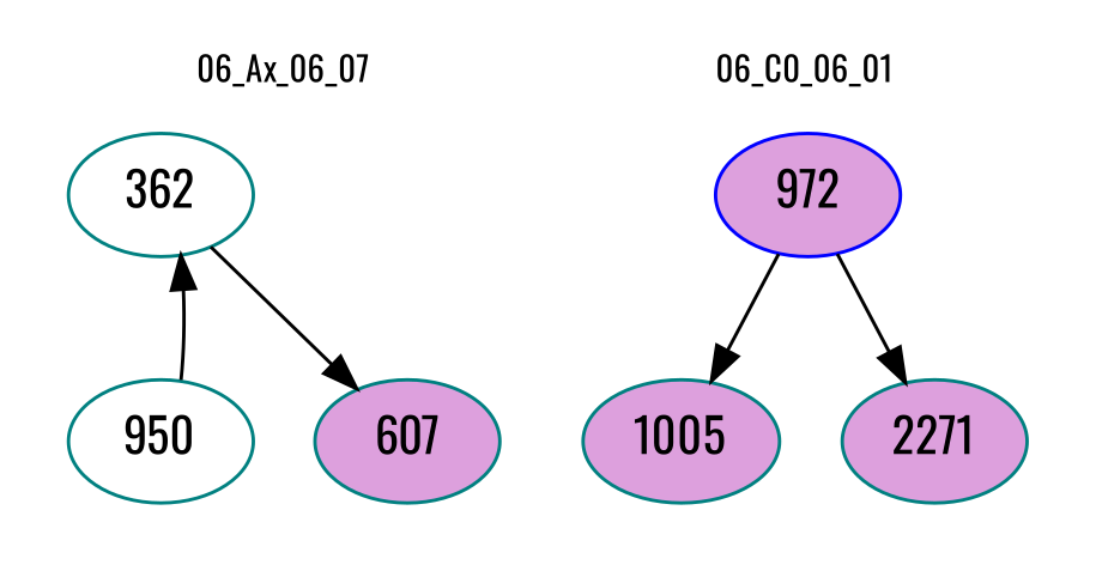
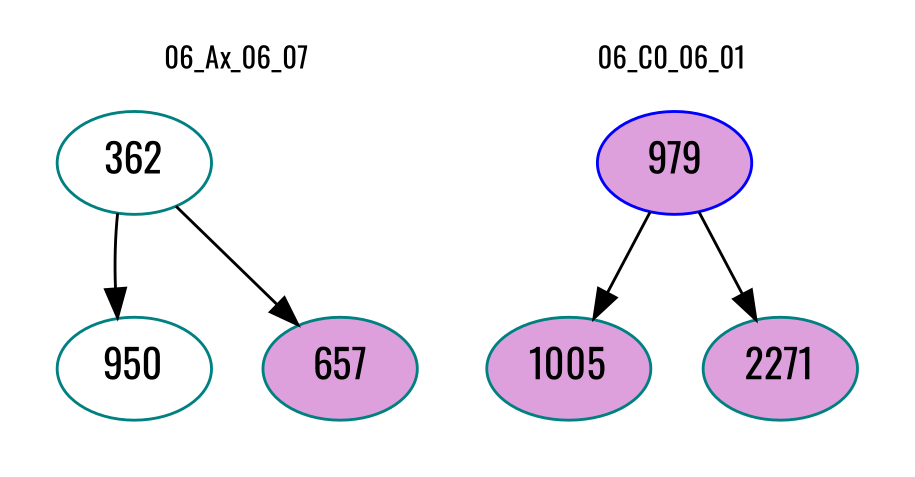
  digraph {
    fontname=Oswald
    node [color=teal fillcolor=plum fontname=Oswald style=filled]
    edge [color=black fontname=Oswald]
    n1 [fillcolor=white label=362]
    n2 [fillcolor=white label=950]
-   n3 [label=607]
-   n4 [color=blue label=972]
+   n3 [label=657]
+   n4 [color=blue label=979]
    n5 [label=1005]
    n6 [label=2271]
    subgraph cluster_1 {
      color=white
      fontsize=10
      label="06_Ax_06_07"
      n1
      n2
      n3
    }
    subgraph cluster_2 {
      color=white
      fontsize=10
      label="06_C0_06_01"
      n4
      n5
      n6
    }
-   n2 -> n1
+   n1 -> n2
    n1 -> n3
    n4 -> n5
    n4 -> n6
  }
